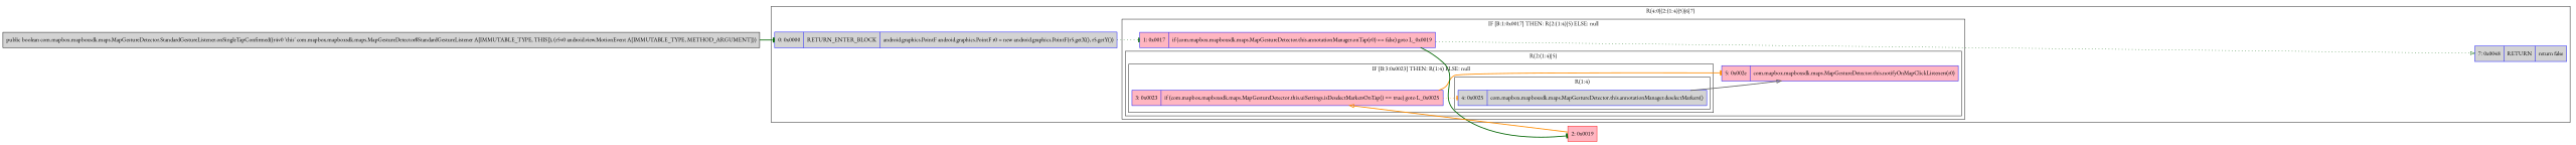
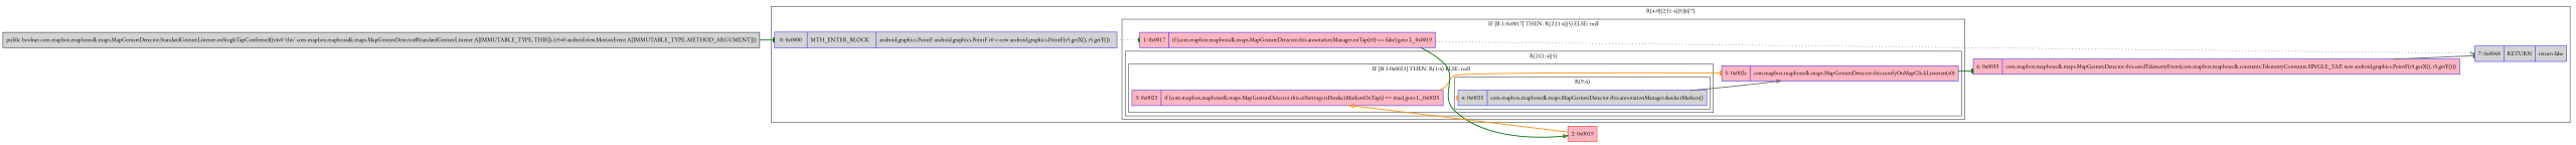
  digraph {
    fontname="EB Garamond"
    rankdir=LR
    node [color=blue fillcolor=lightpink fontname="EB Garamond" shape=record style=filled]
    edge [arrowhead=tee color=darkgreen fontname="EB Garamond" style=bold]
    n1 [fillcolor=lightgrey label="{4\:\ 0x0025|com.mapbox.mapboxsdk.maps.MapGestureDetector.this.annotationManager.deselectMarkers()\l}"]
    n2 [label="{3\:\ 0x0023|if (com.mapbox.mapboxsdk.maps.MapGestureDetector.this.uiSettings.isDeselectMarkersOnTap() == true) goto L_0x0025\l}"]
    n3 [label="{5\:\ 0x002e|com.mapbox.mapboxsdk.maps.MapGestureDetector.this.notifyOnMapClickListeners(r0)\l}"]
    n4 [label="{1\:\ 0x0017|if (com.mapbox.mapboxsdk.maps.MapGestureDetector.this.annotationManager.onTap(r0) == false) goto L_0x0019\l}"]
-   n5 [fillcolor=lightgrey label="{0\:\ 0x0000|RETURN_ENTER_BLOCK\l|android.graphics.PointF android.graphics.PointF r0 = new android.graphics.PointF(r5.getX(), r5.getY())\l}"]
+   n5 [fillcolor=lightgrey label="{0\:\ 0x0000|MTH_ENTER_BLOCK\l|android.graphics.PointF android.graphics.PointF r0 = new android.graphics.PointF(r5.getX(), r5.getY())\l}"]
+   n6 [label="{6\:\ 0x0033|com.mapbox.mapboxsdk.maps.MapGestureDetector.this.sendTelemetryEvent(com.mapbox.mapboxsdk.constants.TelemetryConstants.SINGLE_TAP, new android.graphics.PointF(r5.getX(), r5.getY()))\l}"]
    n7 [fillcolor=lightgrey label="{7\:\ 0x0048|RETURN\l|return false\l}"]
    n8 [color=red label="{2\:\ 0x0019}"]
    n9 [fillcolor=lightgrey label="{public boolean com.mapbox.mapboxsdk.maps.MapGestureDetector.StandardGestureListener.onSingleTapConfirmed((r4v0 'this' com.mapbox.mapboxsdk.maps.MapGestureDetector$StandardGestureListener A[IMMUTABLE_TYPE, THIS]), (r5v0 android.view.MotionEvent A[IMMUTABLE_TYPE, METHOD_ARGUMENT])) }" color=""]
    subgraph cluster_1 {
      label="R(4:0|(2:(1:4)|5)|6|7)"
      n5
+     n6
      n7
      subgraph cluster_2 {
        label="IF [B:1:0x0017] THEN: R(2:(1:4)|5) ELSE: null"
        n4
        subgraph cluster_3 {
          label="R(2:(1:4)|5)"
          n3
          subgraph cluster_4 {
            label="IF [B:3:0x0023] THEN: R(1:4) ELSE: null"
            n2
            subgraph cluster_5 {
-             label="R(1:4)"
+             label="R(9:4)"
              n1
            }
          }
        }
      }
    }
    n1 -> n3 [arrowhead=onormal color=gray40]
    n2 -> n1 [color=darkorange style=dotted]
    n2 -> n3 [color=darkorange]
+   n3 -> n6
    n4 -> n7 [arrowhead=onormal style=dotted]
-   n4 -> n8
+   n4 -> n8 [arrowhead=onormal]
    n5 -> n4 [style=dotted]
+   n6 -> n7 [color=gray40]
    n8 -> n2 [arrowhead=onormal color=darkorange]
    n9 -> n5
  }
